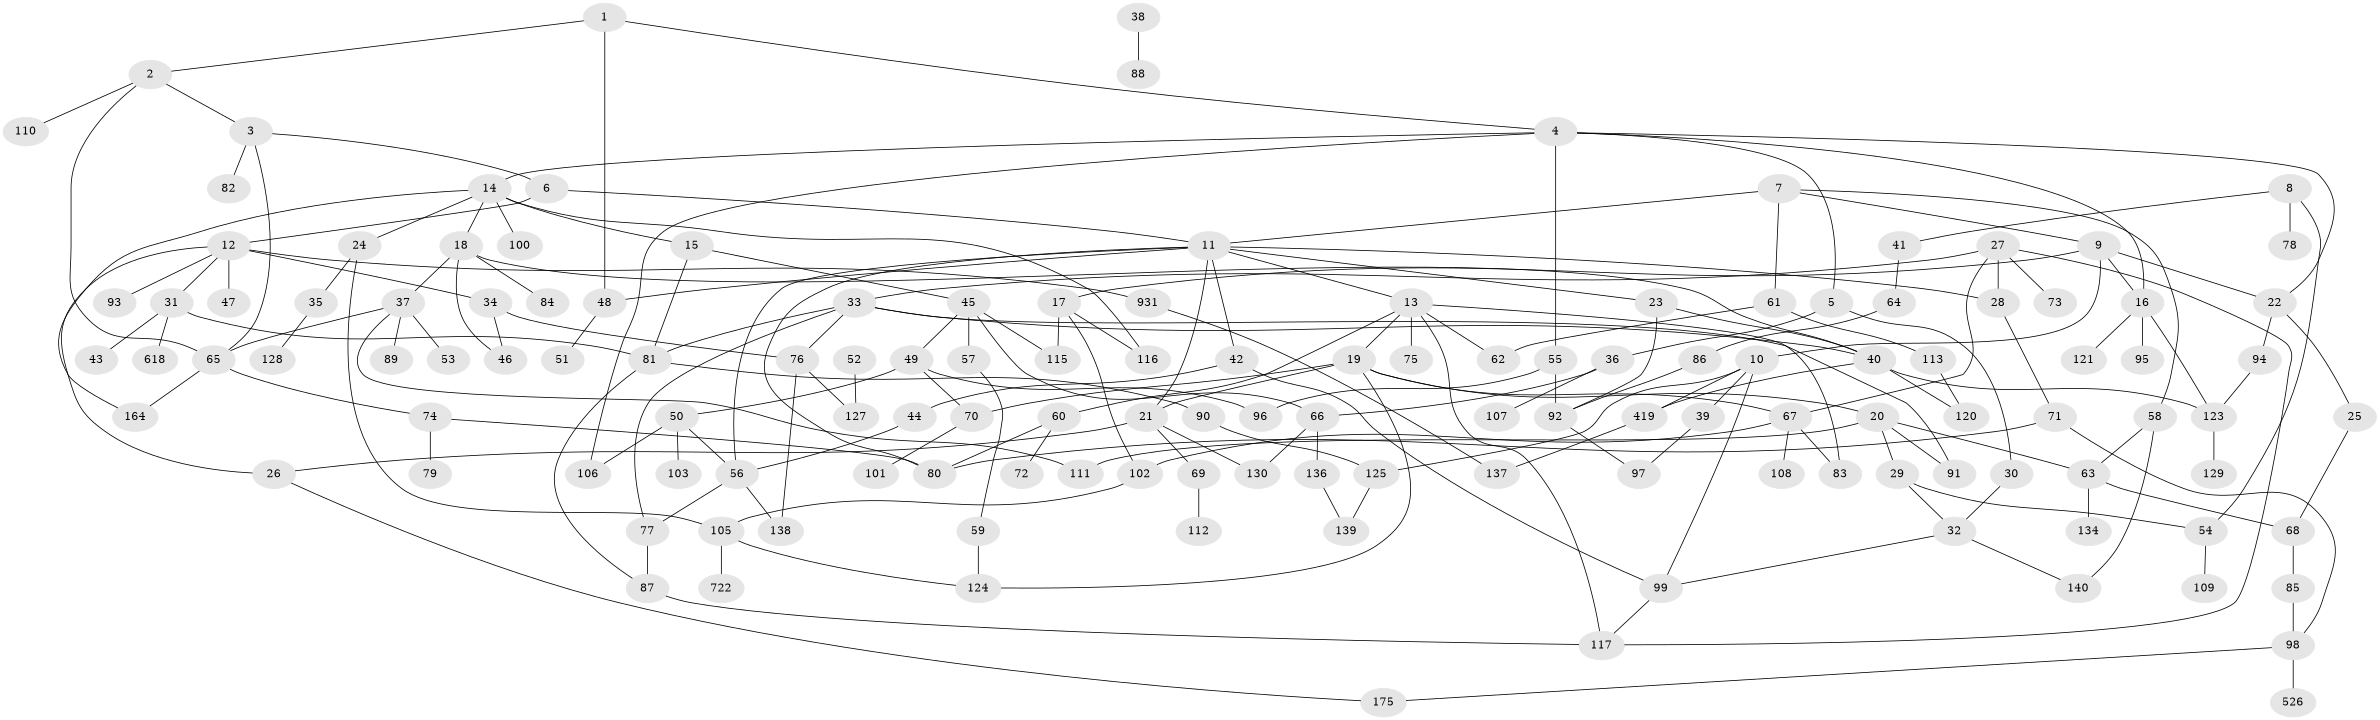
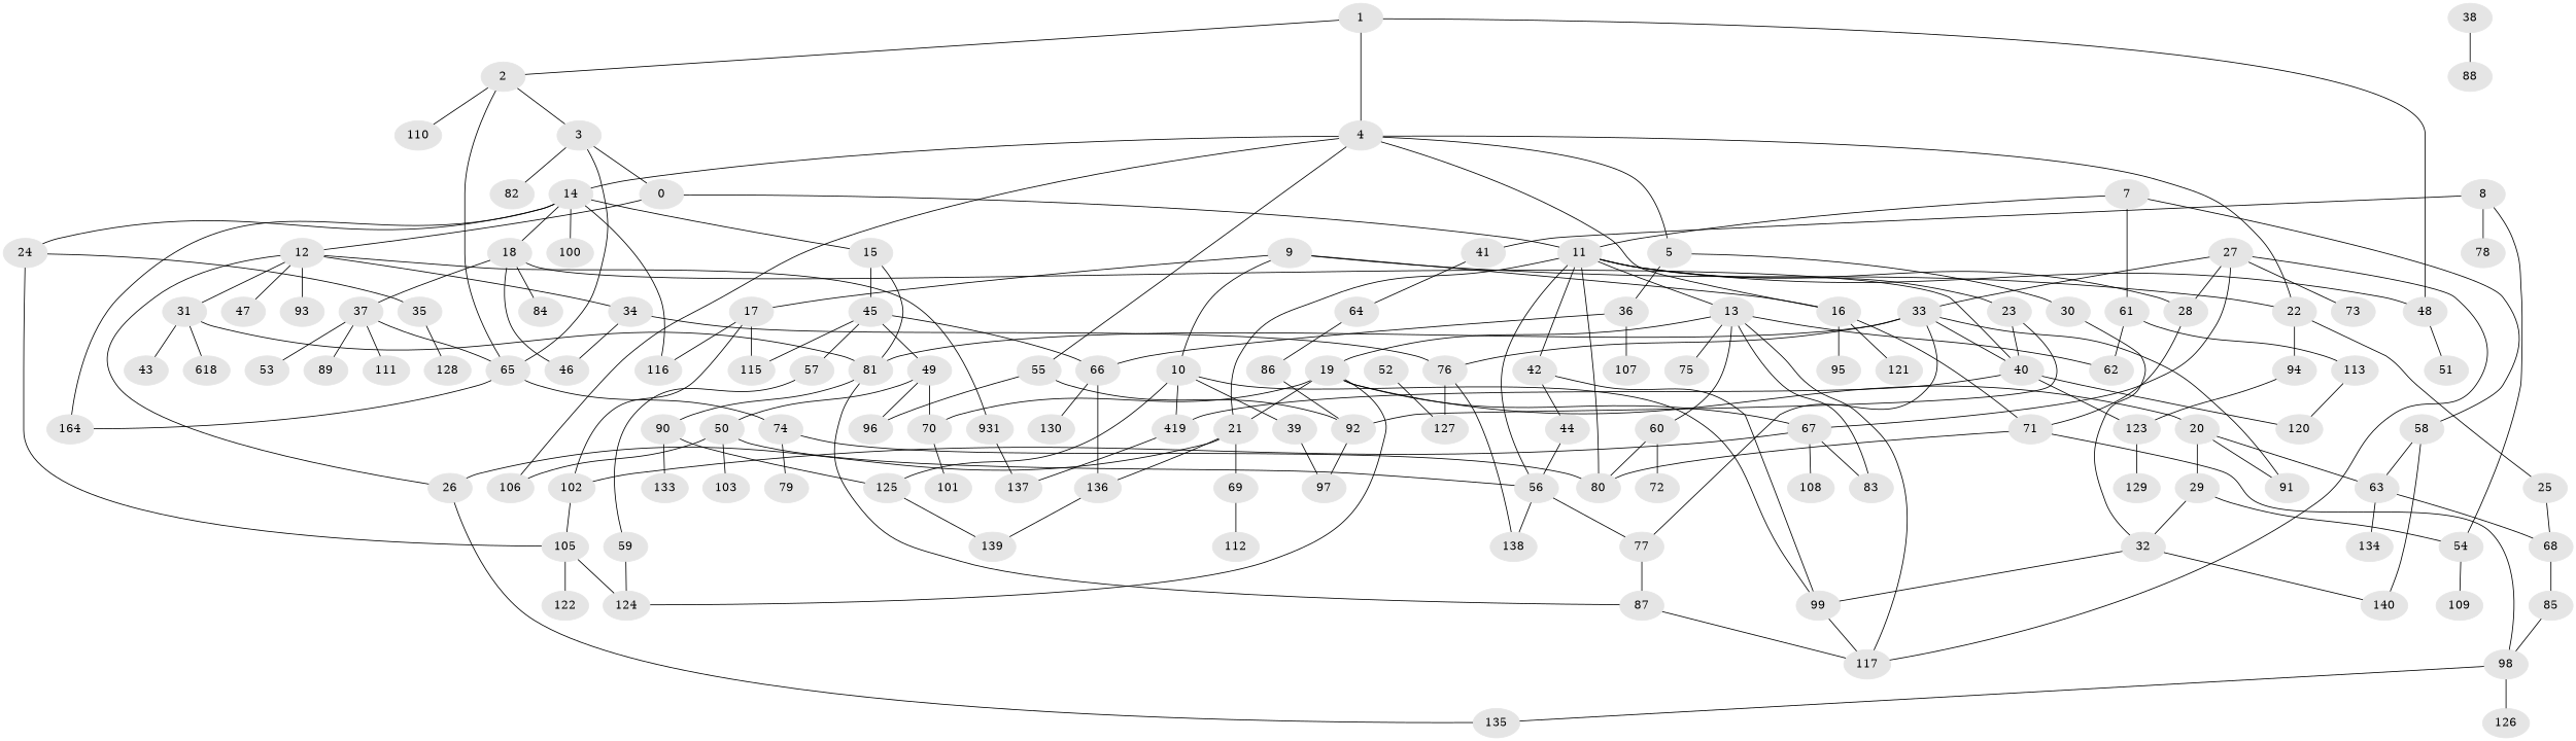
  graph {
    node [color=gray90 style=filled]
    1
    2
    4
    48
    3
    65
    110
    5
    14
    16
    22
    55
    106
    51
-   6
+   6 [label=0]
    82
    n17 [label=164]
    74
    12
    11
    30
    36
    8
    41
    54
    78
    15
    18
    24
    116
    100
    71
    95
    121
    25
    94
    96
    92
    32
    66
    107
    7
    9
    58
    61
    26
    31
    34
    47
    93
    n51 [label=931]
    10
    17
    13
    21
    23
    28
    42
    56
    80
    63
    140
    113
    62
    27
    117
    67
    33
    73
    64
    109
    39
    99
    n74 [label=419]
    125
    102
    115
    97
    137
    139
    19
    60
    75
    83
    69
    130
    40
    44
    77
    138
-   135 [label=175]
+   135
    81
    43
    n94 [label=618]
    46
    76
    20
    70
    124
    38
    88
    72
    45
    37
    84
    35
    105
    49
    57
    87
    90
    98
    111
    53
    89
    120
    123
    29
    91
    108
    101
    68
    134
    112
    128
-   122 [label=722]
+   122
    85
    127
    136
    129
    86
    50
    52
    59
    103
    79
-   126 [label=526]
+   126
+   133
    1 -- 2
    1 -- 4
    1 -- 48
    2 -- 3
    2 -- 65
    2 -- 110
    4 -- 5
    4 -- 14
    4 -- 16
    4 -- 22
    4 -- 55
    4 -- 106
    48 -- 51
    3 -- 65
    3 -- 6
    3 -- 82
    65 -- n17
    65 -- 74
    5 -- 30
    5 -- 36
    14 -- n17
    14 -- 15
    14 -- 18
    14 -- 24
    14 -- 116
    14 -- 100
-   16 -- 123
+   16 -- 71
    16 -- 95
    16 -- 121
    22 -- 25
    22 -- 94
    55 -- 96
    55 -- 92
    6 -- 12
    6 -- 11
    74 -- 80
    74 -- 79
    12 -- 26
    12 -- 31
    12 -- 34
    12 -- 47
    12 -- 93
    12 -- n51
    11 -- 48
    11 -- 13
    11 -- 21
    11 -- 23
    11 -- 28
    11 -- 42
    11 -- 56
    11 -- 80
    30 -- 32
    36 -- 66
    36 -- 107
    8 -- 41
    8 -- 54
    8 -- 78
    41 -- 64
    54 -- 109
    15 -- 81
    15 -- 45
    18 -- 40
    18 -- 46
    18 -- 37
    18 -- 84
    24 -- 35
    24 -- 105
    71 -- 80
    71 -- 98
    25 -- 68
    94 -- 123
    92 -- 97
    32 -- 140
    32 -- 99
    66 -- 130
    66 -- 136
    7 -- 11
-   7 -- 9
    7 -- 58
    7 -- 61
    9 -- 16
    9 -- 22
    9 -- 10
    9 -- 17
    58 -- 63
    58 -- 140
    61 -- 113
    61 -- 62
    26 -- 135
    31 -- 81
    31 -- 43
    31 -- n94
    34 -- 46
    34 -- 76
    n51 -- 137
    10 -- 39
    10 -- 99
    10 -- n74
    10 -- 125
    17 -- 116
    17 -- 102
    17 -- 115
    13 -- 62
    13 -- 117
    13 -- 19
    13 -- 60
    13 -- 75
    13 -- 83
    21 -- 26
    21 -- 69
-   21 -- 130
+   21 -- 136
    23 -- 92
    23 -- 40
    28 -- 71
    42 -- 99
    42 -- 44
    56 -- 77
    56 -- 138
    63 -- 68
    63 -- 134
    113 -- 120
    27 -- 28
    27 -- 117
    27 -- 67
    27 -- 33
    27 -- 73
    67 -- 102
    67 -- 83
    67 -- 108
    33 -- 40
    33 -- 77
    33 -- 81
    33 -- 76
    33 -- 91
    64 -- 86
    39 -- 97
    99 -- 117
    n74 -- 137
    125 -- 139
    102 -- 105
    19 -- 21
    19 -- 67
    19 -- 20
    19 -- 70
    19 -- 124
    60 -- 80
    60 -- 72
    69 -- 112
    40 -- n74
    40 -- 120
    40 -- 123
    44 -- 56
    77 -- 87
    81 -- 87
    81 -- 90
    76 -- 138
    76 -- 127
    20 -- 63
-   20 -- 111
    20 -- 29
    20 -- 91
    70 -- 101
    38 -- 88
    45 -- 66
    45 -- 115
    45 -- 49
    45 -- 57
    37 -- 65
    37 -- 111
    37 -- 53
    37 -- 89
    35 -- 128
    105 -- 124
    105 -- 122
    49 -- 96
    49 -- 70
    49 -- 50
    57 -- 59
    87 -- 117
    90 -- 125
+   90 -- 133
    98 -- 135
    98 -- 126
    123 -- 129
    29 -- 54
    29 -- 32
    68 -- 85
    85 -- 98
    136 -- 139
    86 -- 92
    50 -- 106
    50 -- 56
    50 -- 103
    52 -- 127
    59 -- 124
  }
